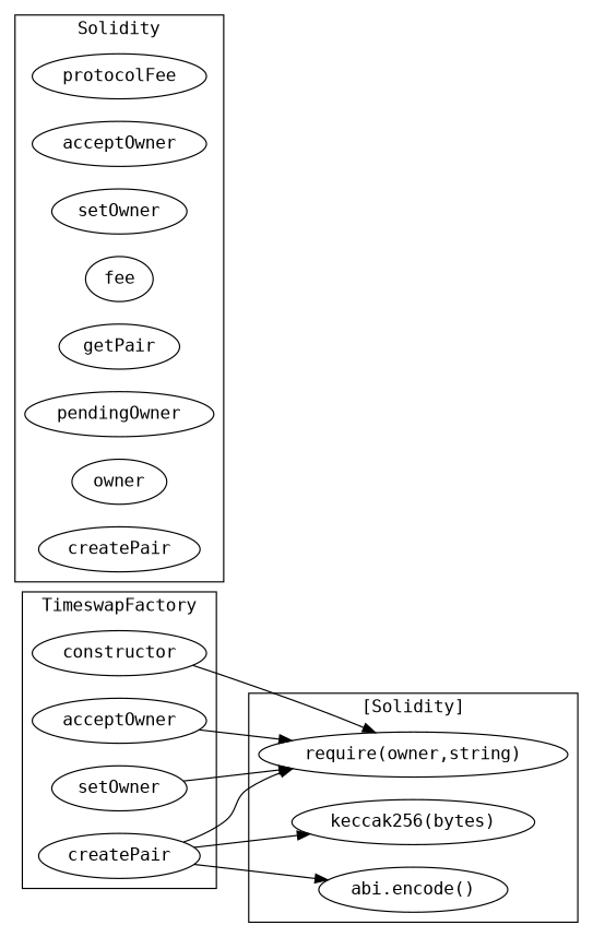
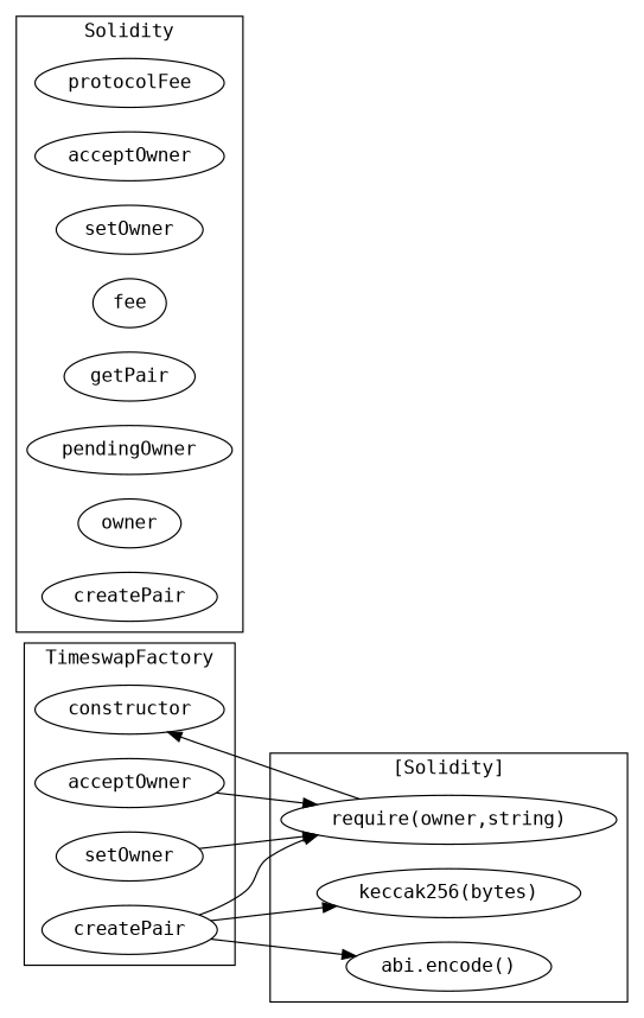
  strict digraph {
    fontname="DejaVu Sans Mono"
    rankdir=LR
    node [fontname="DejaVu Sans Mono"]
    edge [fontname="DejaVu Sans Mono"]
    n1 [label=constructor]
    n2 [label=acceptOwner]
    n3 [label=setOwner]
    n4 [label=createPair]
    n5 [label=protocolFee]
    n6 [label=acceptOwner]
    n7 [label=setOwner]
    n8 [label=fee]
    n9 [label=getPair]
    n10 [label=pendingOwner]
    n11 [label=owner]
    n12 [label=createPair]
    n13 [label="require(owner,string)"]
    "keccak256(bytes)"
    "abi.encode()"
    subgraph cluster_1 {
      label=TimeswapFactory
      n1
      n2
      n3
      n4
    }
    subgraph cluster_2 {
      label=Solidity
      n5
      n6
      n7
      n8
      n9
      n10
      n11
      n12
    }
    subgraph cluster_3 {
      label="[Solidity]"
      n13
      "keccak256(bytes)"
      "abi.encode()"
    }
-   n1 -> n13
+   n13 -> n1
    n2 -> n13
    n3 -> n13
    n4 -> n13
    n4 -> "keccak256(bytes)"
    n4 -> "abi.encode()"
  }
